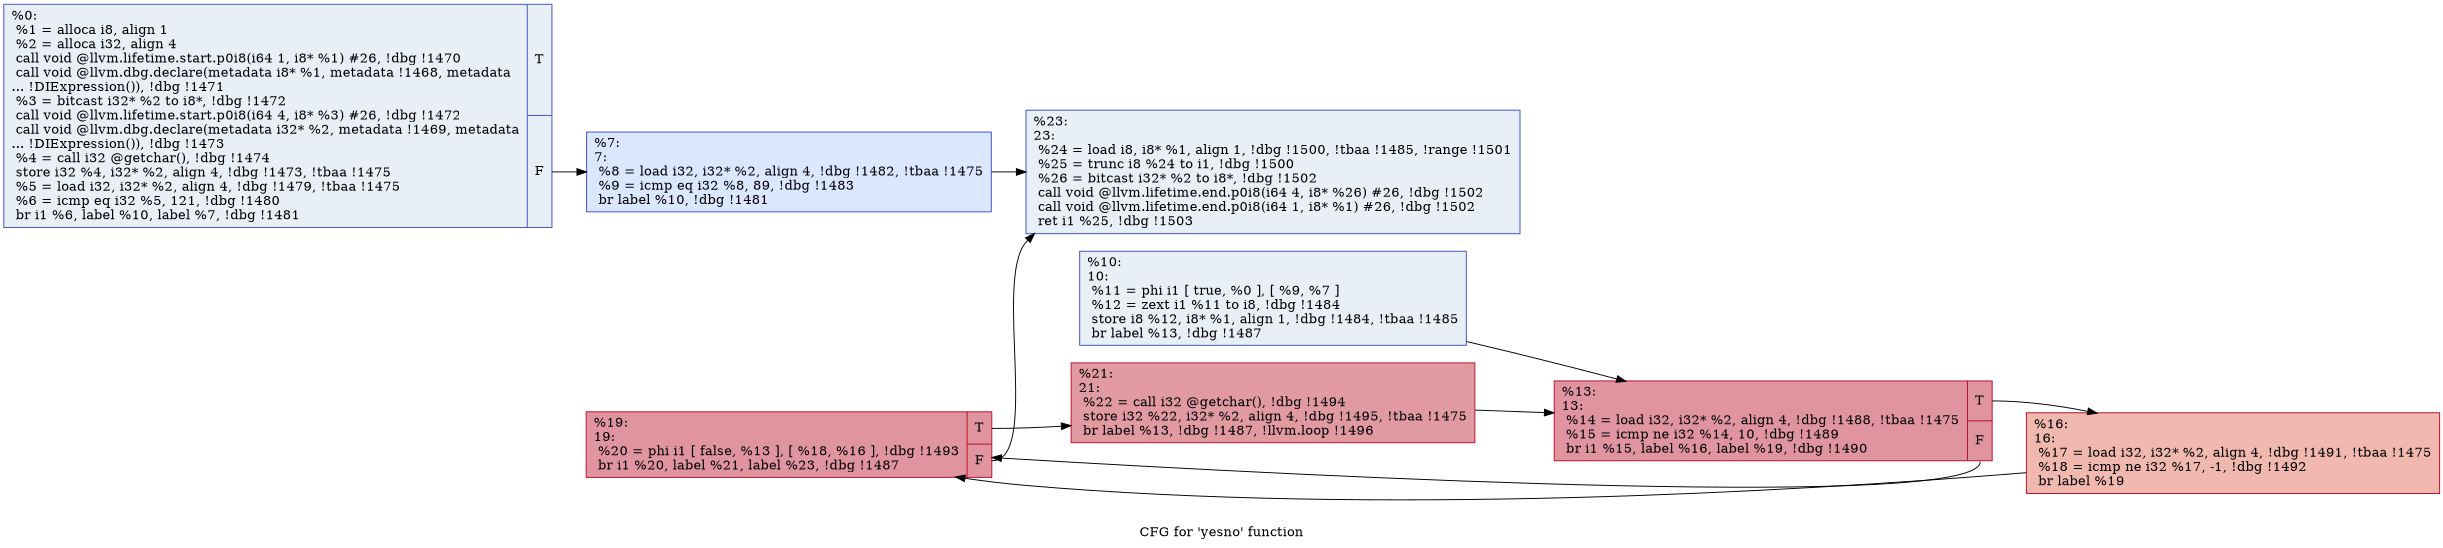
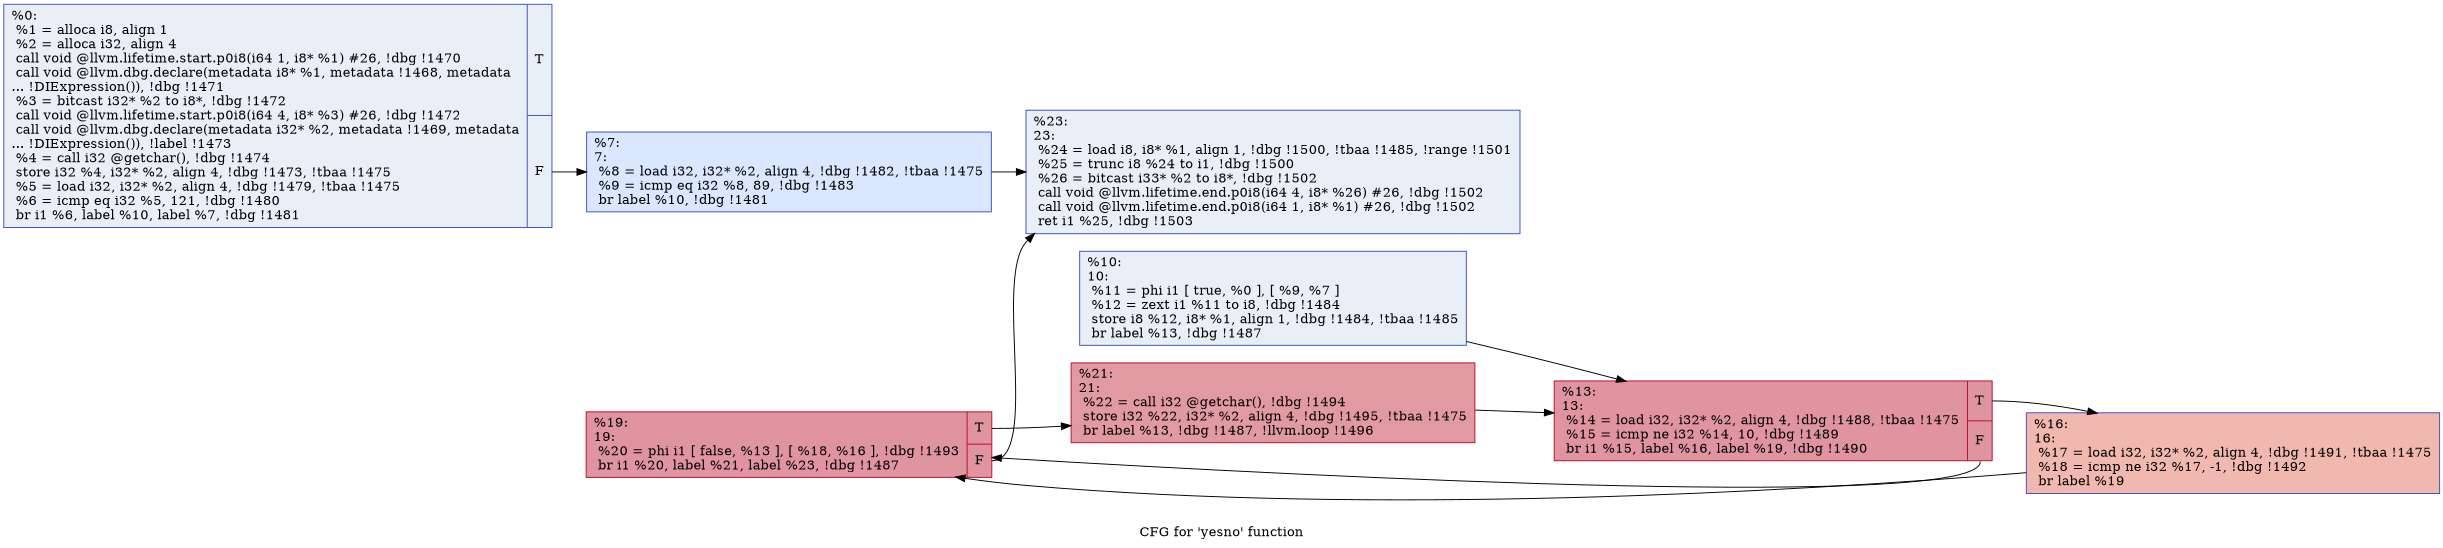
  digraph {
    label="CFG for 'yesno' function"
    rankdir=LR
    node [color="#3d50c3ff" fillcolor="#cedaeb70" shape=record style=filled]
-   n1 [label="{%0:\l  %1 = alloca i8, align 1\l  %2 = alloca i32, align 4\l  call void @llvm.lifetime.start.p0i8(i64 1, i8* %1) #26, !dbg !1470\l  call void @llvm.dbg.declare(metadata i8* %1, metadata !1468, metadata\l... !DIExpression()), !dbg !1471\l  %3 = bitcast i32* %2 to i8*, !dbg !1472\l  call void @llvm.lifetime.start.p0i8(i64 4, i8* %3) #26, !dbg !1472\l  call void @llvm.dbg.declare(metadata i32* %2, metadata !1469, metadata\l... !DIExpression()), !dbg !1473\l  %4 = call i32 @getchar(), !dbg !1474\l  store i32 %4, i32* %2, align 4, !dbg !1473, !tbaa !1475\l  %5 = load i32, i32* %2, align 4, !dbg !1479, !tbaa !1475\l  %6 = icmp eq i32 %5, 121, !dbg !1480\l  br i1 %6, label %10, label %7, !dbg !1481\l|{<s0>T|<s1>F}}"]
+   n1 [label="{%0:\l  %1 = alloca i8, align 1\l  %2 = alloca i32, align 4\l  call void @llvm.lifetime.start.p0i8(i64 1, i8* %1) #26, !dbg !1470\l  call void @llvm.dbg.declare(metadata i8* %1, metadata !1468, metadata\l... !DIExpression()), !dbg !1471\l  %3 = bitcast i32* %2 to i8*, !dbg !1472\l  call void @llvm.lifetime.start.p0i8(i64 4, i8* %3) #26, !dbg !1472\l  call void @llvm.dbg.declare(metadata i32* %2, metadata !1469, metadata\l... !DIExpression()), !label !1473\l  %4 = call i32 @getchar(), !dbg !1474\l  store i32 %4, i32* %2, align 4, !dbg !1473, !tbaa !1475\l  %5 = load i32, i32* %2, align 4, !dbg !1479, !tbaa !1475\l  %6 = icmp eq i32 %5, 121, !dbg !1480\l  br i1 %6, label %10, label %7, !dbg !1481\l|{<s0>T|<s1>F}}"]
    n2 [fillcolor="#abc8fd70" label="{%7:\l7:                                                \l  %8 = load i32, i32* %2, align 4, !dbg !1482, !tbaa !1475\l  %9 = icmp eq i32 %8, 89, !dbg !1483\l  br label %10, !dbg !1481\l}"]
    n3 [label="{%10:\l10:                                               \l  %11 = phi i1 [ true, %0 ], [ %9, %7 ]\l  %12 = zext i1 %11 to i8, !dbg !1484\l  store i8 %12, i8* %1, align 1, !dbg !1484, !tbaa !1485\l  br label %13, !dbg !1487\l}"]
    n4 [color="#b70d28ff" fillcolor="#b70d2870" label="{%13:\l13:                                               \l  %14 = load i32, i32* %2, align 4, !dbg !1488, !tbaa !1475\l  %15 = icmp ne i32 %14, 10, !dbg !1489\l  br i1 %15, label %16, label %19, !dbg !1490\l|{<s0>T|<s1>F}}"]
-   n5 [label="{%23:\l23:                                               \l  %24 = load i8, i8* %1, align 1, !dbg !1500, !tbaa !1485, !range !1501\l  %25 = trunc i8 %24 to i1, !dbg !1500\l  %26 = bitcast i32* %2 to i8*, !dbg !1502\l  call void @llvm.lifetime.end.p0i8(i64 4, i8* %26) #26, !dbg !1502\l  call void @llvm.lifetime.end.p0i8(i64 1, i8* %1) #26, !dbg !1502\l  ret i1 %25, !dbg !1503\l}"]
-   n6 [color="#b70d28ff" fillcolor="#dc5d4a70" label="{%16:\l16:                                               \l  %17 = load i32, i32* %2, align 4, !dbg !1491, !tbaa !1475\l  %18 = icmp ne i32 %17, -1, !dbg !1492\l  br label %19\l}"]
+   n5 [label="{%23:\l23:                                               \l  %24 = load i8, i8* %1, align 1, !dbg !1500, !tbaa !1485, !range !1501\l  %25 = trunc i8 %24 to i1, !dbg !1500\l  %26 = bitcast i33* %2 to i8*, !dbg !1502\l  call void @llvm.lifetime.end.p0i8(i64 4, i8* %26) #26, !dbg !1502\l  call void @llvm.lifetime.end.p0i8(i64 1, i8* %1) #26, !dbg !1502\l  ret i1 %25, !dbg !1503\l}"]
+   n6 [fillcolor="#dc5d4a70" label="{%16:\l16:                                               \l  %17 = load i32, i32* %2, align 4, !dbg !1491, !tbaa !1475\l  %18 = icmp ne i32 %17, -1, !dbg !1492\l  br label %19\l}"]
    n7 [color="#b70d28ff" fillcolor="#b70d2870" label="{%19:\l19:                                               \l  %20 = phi i1 [ false, %13 ], [ %18, %16 ], !dbg !1493\l  br i1 %20, label %21, label %23, !dbg !1487\l|{<s0>T|<s1>F}}"]
    n8 [color="#b70d28ff" fillcolor="#bb1b2c70" label="{%21:\l21:                                               \l  %22 = call i32 @getchar(), !dbg !1494\l  store i32 %22, i32* %2, align 4, !dbg !1495, !tbaa !1475\l  br label %13, !dbg !1487, !llvm.loop !1496\l}"]
    n1 -> n2 [tailport=s1]
    n2 -> n5
    n3 -> n4
    n4 -> n6 [tailport=s0]
    n4 -> n7 [tailport=s1]
    n6 -> n7
    n7 -> n5 [tailport=s1]
    n7 -> n8 [tailport=s0]
    n8 -> n4
  }
